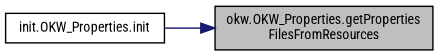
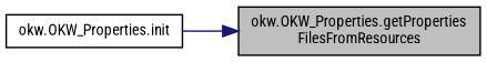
  digraph {
    rankdir=RL
    fontname="Roboto Condensed"
    node [color=black fontname="Roboto Condensed" fontsize=10 shape=record style=filled]
    n1 [fillcolor=grey75 fontcolor=black height=0.2 label="okw.OKW_Properties.getProperties\lFilesFromResources" width=0.4]
-   n2 [fillcolor=white height=0.2 label="init.OKW_Properties.init" width=0.4]
+   n2 [fillcolor=white height=0.2 label="okw.OKW_Properties.init" width=0.4]
    n1 -> n2 [color=midnightblue dir=back fontname="Roboto Condensed" fontsize=10 labelfontname=Helvetica labelfontsize=10 style=solid]
  }
